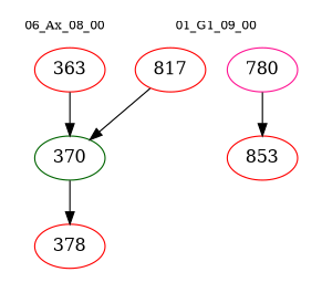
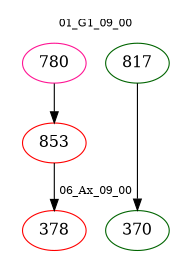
  digraph {
    node [color=red]
    edge [color=black]
-   n1 [label=363]
    n2 [color=darkgreen label=370]
    n3 [label=378]
-   n4 [label=817]
+   n4 [color=darkgreen label=817]
    n5 [color=deeppink label=780]
    n6 [label=853]
    subgraph cluster_1 {
      color=white
      fontsize=10
-     label="06_Ax_08_00"
-     n1
+     label="06_Ax_09_00"
      n2
      n3
    }
    subgraph cluster_2 {
      color=white
      fontsize=10
      label="01_G1_09_00"
      n4
      n5
      n6
    }
-   n1 -> n2
-   n2 -> n3
+   n6 -> n3
    n4 -> n2
    n5 -> n6
  }
